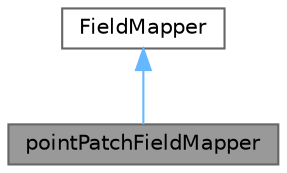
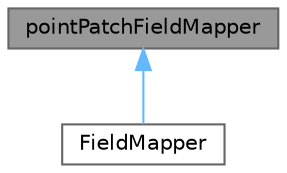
  digraph {
    node [color=gray40 fontname=Helvetica fontsize=10 shape=box style=filled]
    n1 [fillcolor=grey60 fontcolor=black height=0.2 label=pointPatchFieldMapper width=0.4]
    n2 [fillcolor=white height=0.2 label=FieldMapper width=0.4]
-   n2 -> n1 [color=steelblue1 dir=back fontname=Helvetica fontsize=10 labelfontname=Helvetica labelfontsize=10 style=solid]
+   n1 -> n2 [color=steelblue1 dir=back fontname=Helvetica fontsize=10 labelfontname=Helvetica labelfontsize=10 style=solid]
  }
